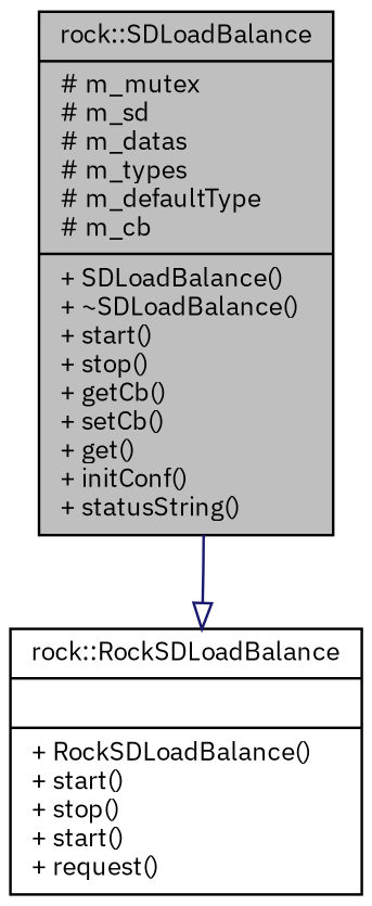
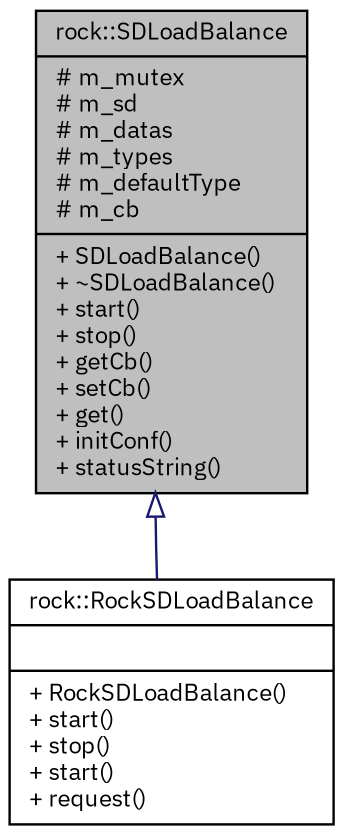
  digraph {
    fontname="IBM Plex Sans"
    node [color=black fontname="IBM Plex Sans" fontsize=10 shape=record style=filled]
    n1 [fillcolor=grey75 fontcolor=black height=0.2 label="{rock::SDLoadBalance\n|# m_mutex\l# m_sd\l# m_datas\l# m_types\l# m_defaultType\l# m_cb\l|+ SDLoadBalance()\l+ ~SDLoadBalance()\l+ start()\l+ stop()\l+ getCb()\l+ setCb()\l+ get()\l+ initConf()\l+ statusString()\l}" width=0.4]
    n2 [fillcolor=white height=0.2 label="{rock::RockSDLoadBalance\n||+ RockSDLoadBalance()\l+ start()\l+ stop()\l+ start()\l+ request()\l}" width=0.4]
-   n2 -> n1 [arrowtail=onormal color=midnightblue dir=back fontname="IBM Plex Sans" fontsize=10 labelfontname=Helvetica labelfontsize=10 style=solid]
+   n1 -> n2 [arrowtail=onormal color=midnightblue dir=back fontname="IBM Plex Sans" fontsize=10 labelfontname=Helvetica labelfontsize=10 style=solid]
  }
